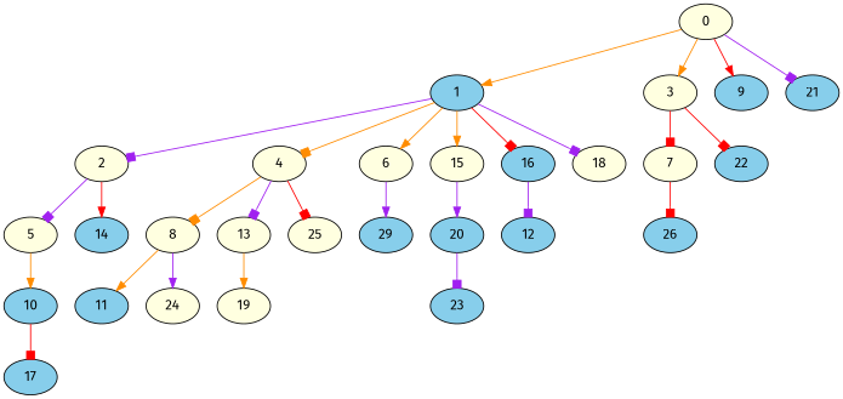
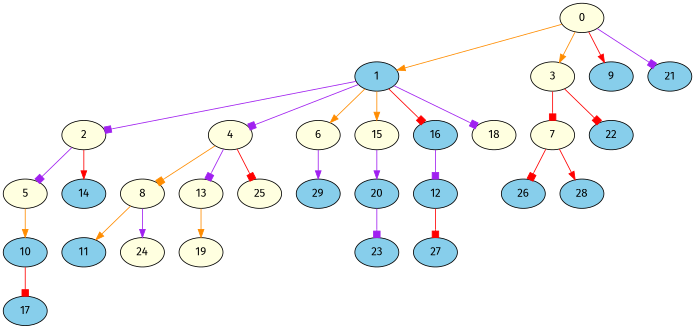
  digraph {
    fontname="Fira Sans"
    node [fillcolor=skyblue fontname="Fira Sans" style=filled]
    edge [arrowhead=box color=purple fontname="Fira Sans"]
    2 [fillcolor=lightyellow]
    1
    4 [fillcolor=lightyellow]
    6 [fillcolor=lightyellow]
    15 [fillcolor=lightyellow]
    16
    18 [fillcolor=lightyellow]
    0 [fillcolor=lightyellow]
    3 [fillcolor=lightyellow]
    9
    21
    5 [fillcolor=lightyellow]
    14
    8 [fillcolor=lightyellow]
    13 [fillcolor=lightyellow]
    25 [fillcolor=lightyellow]
    29
    20
    12
    7 [fillcolor=lightyellow]
    22
    10
    11
    24 [fillcolor=lightyellow]
    19 [fillcolor=lightyellow]
    23
+   27
    26
+   28
    17
    2 -> 5
    2 -> 14 [arrowhead=normal color=red]
    1 -> 2
-   1 -> 4 [color=darkorange]
+   1 -> 4
    1 -> 6 [arrowhead=normal color=darkorange]
    1 -> 15 [arrowhead=normal color=darkorange]
    1 -> 16 [color=red]
    1 -> 18
    4 -> 8 [color=darkorange]
    4 -> 13
    4 -> 25 [color=red]
    6 -> 29 [arrowhead=normal]
    15 -> 20 [arrowhead=normal]
    16 -> 12
    0 -> 1 [arrowhead=normal color=darkorange]
    0 -> 3 [arrowhead=normal color=darkorange]
    0 -> 9 [arrowhead=normal color=red]
    0 -> 21
    3 -> 7 [color=red]
    3 -> 22 [color=red]
    5 -> 10 [arrowhead=normal color=darkorange]
    8 -> 11 [arrowhead=normal color=darkorange]
    8 -> 24 [arrowhead=normal]
    13 -> 19 [arrowhead=normal color=darkorange]
    20 -> 23
+   12 -> 27 [color=red]
    7 -> 26 [color=red]
+   7 -> 28 [arrowhead=normal color=red]
    10 -> 17 [color=red]
  }
